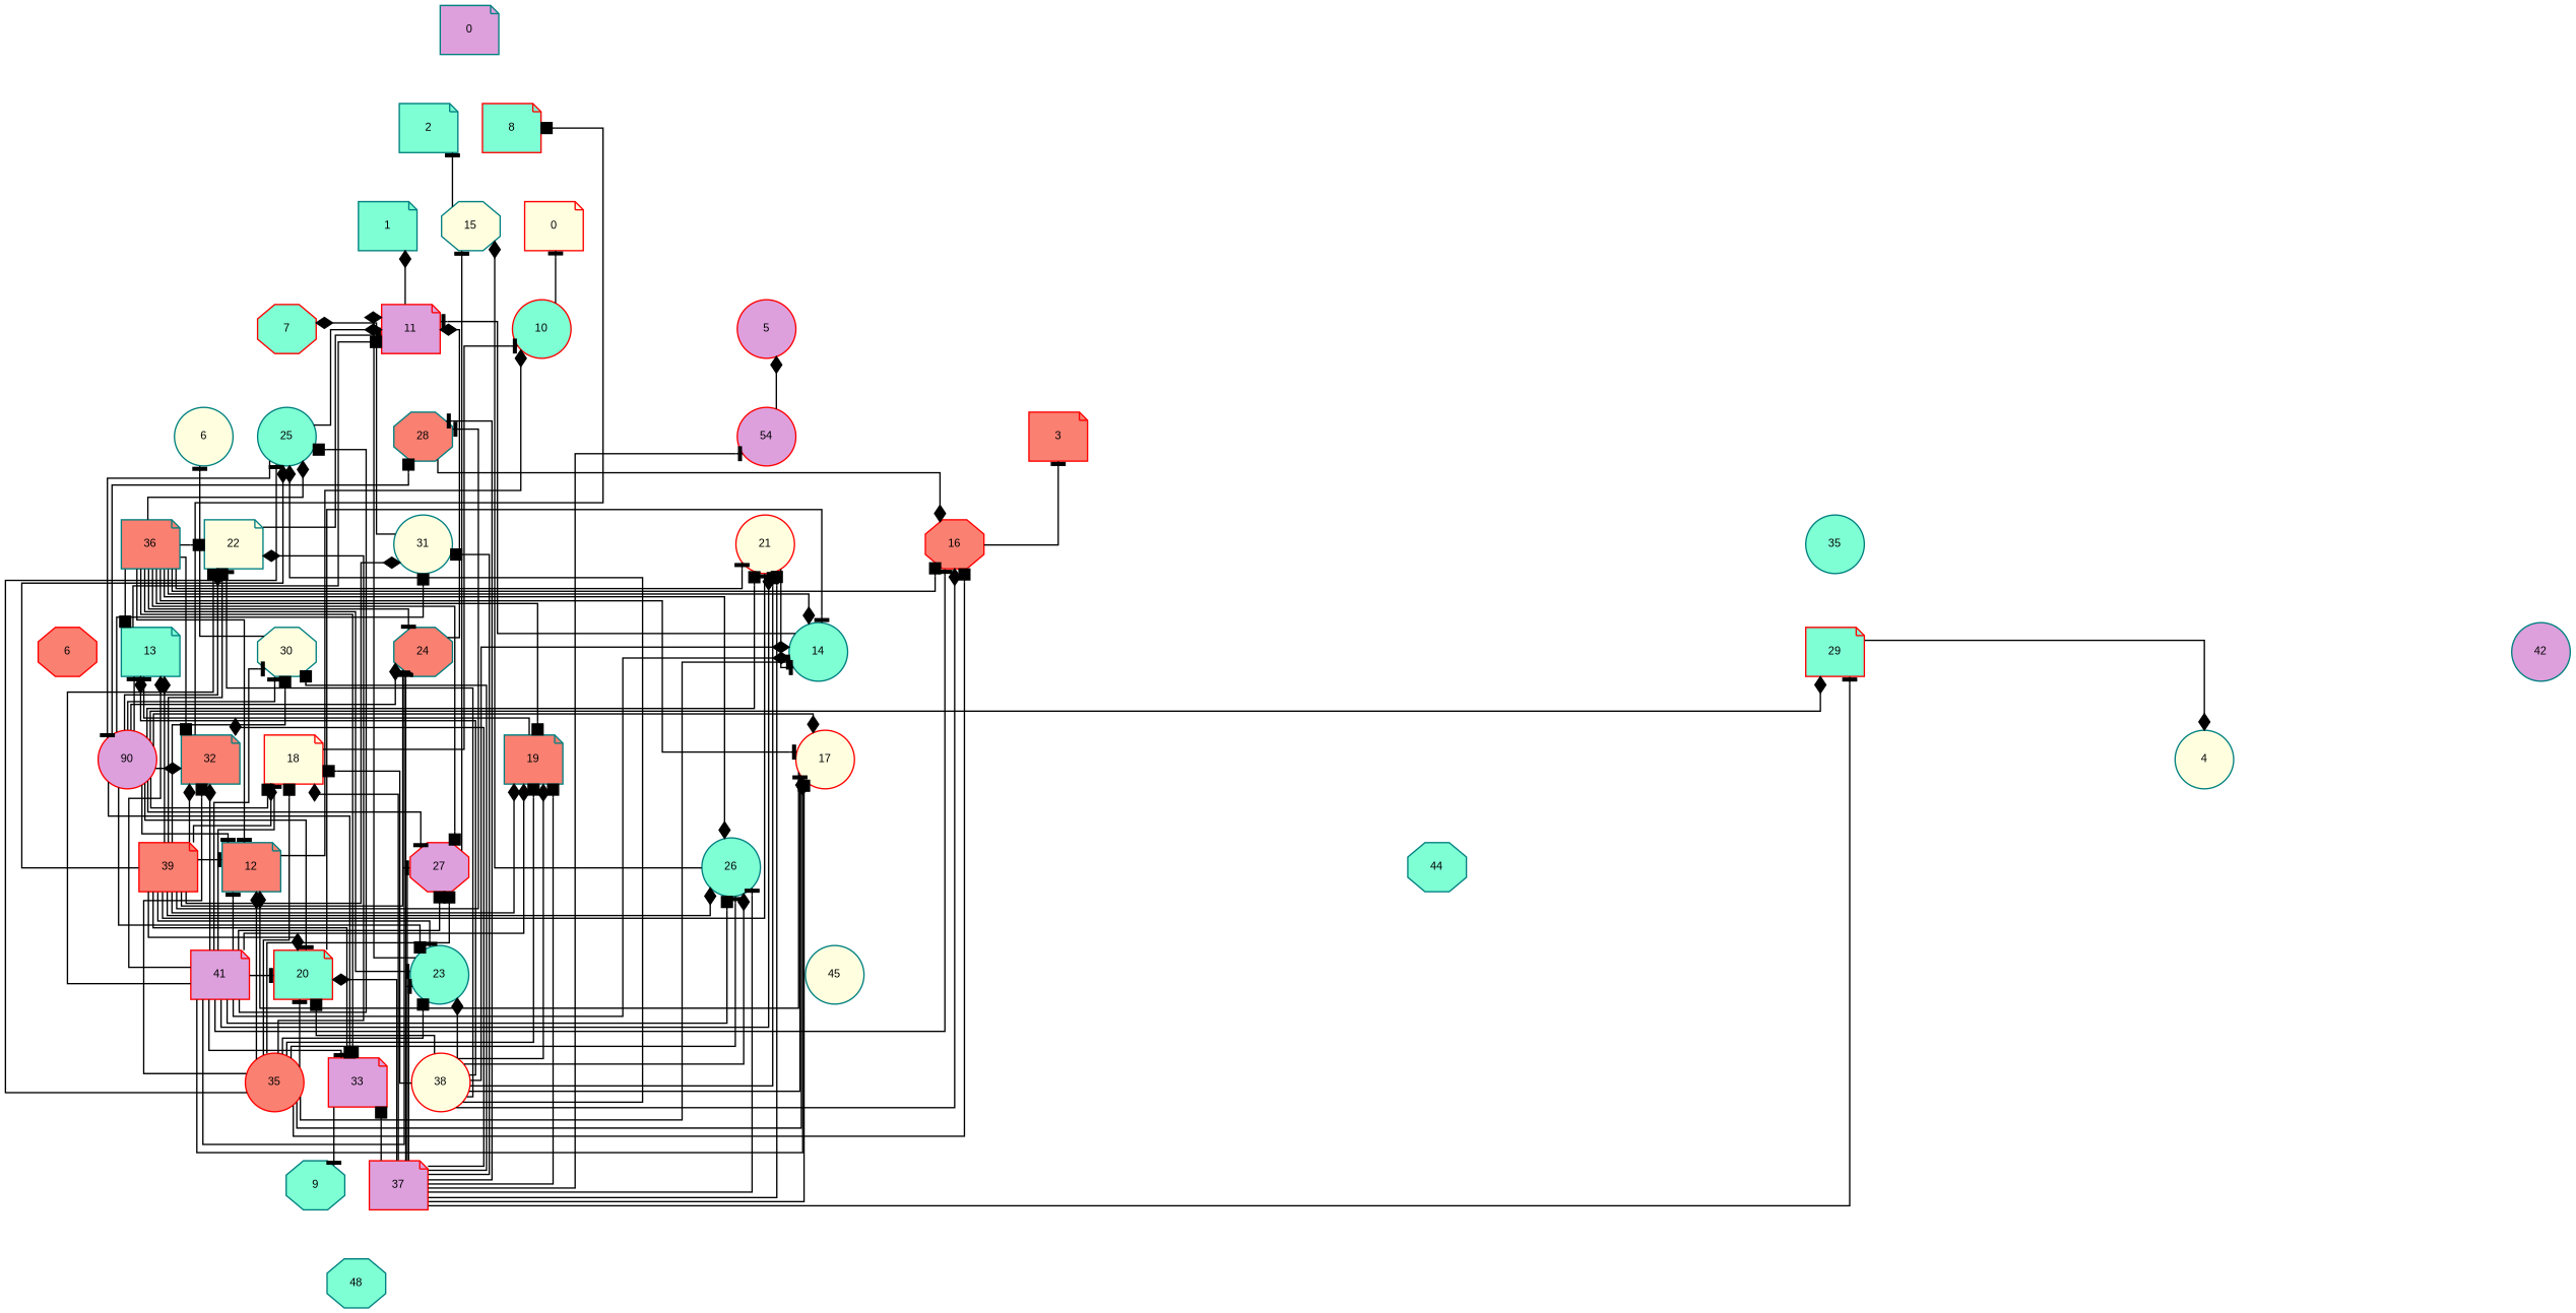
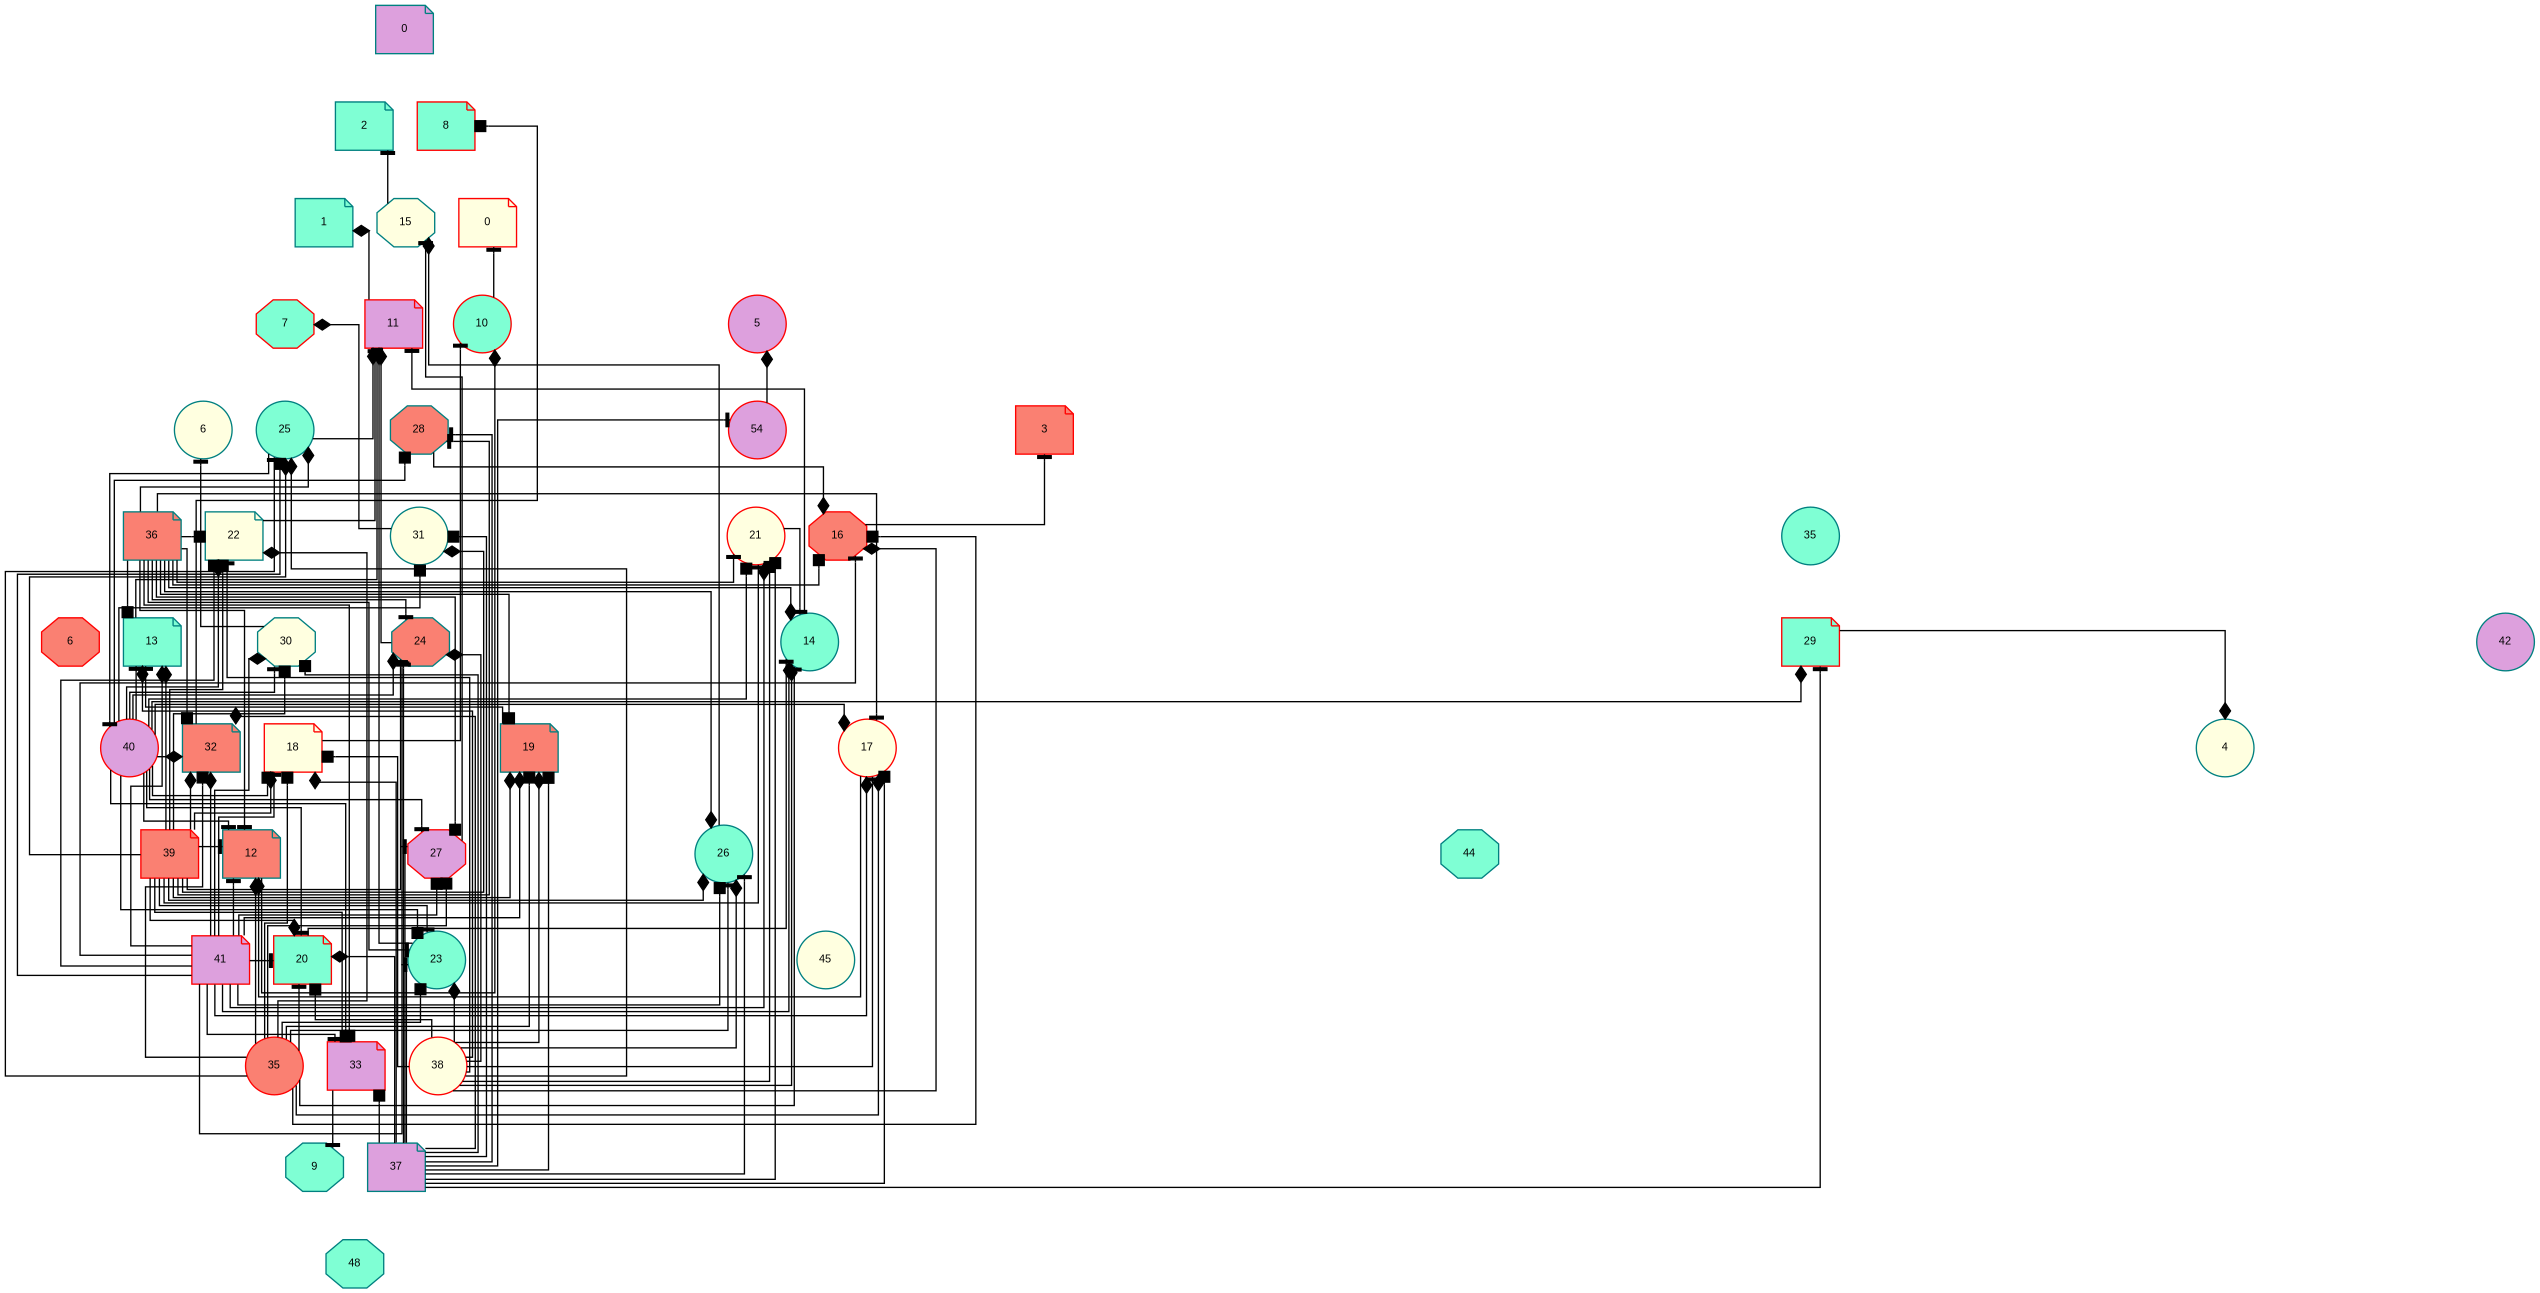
  digraph {
    fontname="Liberation Sans"
    rank=same
    rankdir=TB
    splines=ortho
    node [color=teal fillcolor=aquamarine fixedsize=true fontname="Liberation Sans" fontsize=8 shape=note style=filled]
    edge [constraint=false fontname="Liberation Sans" style=vis]
    n1 [fillcolor=plum label=0 width=0.6]
    n2 [label=2 width=0.6]
    n3 [color=red label=8 width=0.6]
    n4 [label=1 width=0.6]
    n5 [fillcolor=lightyellow label=15 shape=octagon width=0.6]
    n6 [color=red fillcolor=lightyellow label=0 width=0.6]
    n7 [color=red label=7 shape=octagon width=0.6]
    n8 [color=red fillcolor=plum label=11 width=0.6]
    n9 [color=red label=10 shape=circle width=0.6]
    n10 [fillcolor=lightyellow label=6 shape=circle width=0.6]
    n11 [label=25 shape=circle width=0.6]
    n12 [fillcolor=salmon label=28 shape=octagon width=0.6]
    n13 [fillcolor=salmon label=36 width=0.6]
    n14 [fillcolor=lightyellow label=22 width=0.6]
-   n15 [color=red fillcolor=plum label=90 shape=circle width=0.6]
+   n15 [color=red fillcolor=plum label=40 shape=circle width=0.6]
    n16 [fillcolor=lightyellow label=31 shape=circle width=0.6]
    n17 [color=red fillcolor=salmon label=6 shape=octagon width=0.6]
    n18 [label=13 width=0.6]
    n19 [fillcolor=salmon label=32 width=0.6]
    n20 [color=red fillcolor=lightyellow label=21 shape=circle width=0.6]
    n21 [fillcolor=salmon label=24 shape=octagon width=0.6]
    n22 [fillcolor=salmon label=12 width=0.6]
    n23 [color=red fillcolor=salmon label=16 shape=octagon width=0.6]
    n24 [label=14 shape=circle width=0.6]
    n25 [fillcolor=salmon label=19 width=0.6]
    n26 [color=red fillcolor=plum label=27 shape=octagon width=0.6]
    n27 [color=red fillcolor=lightyellow label=17 shape=circle width=0.6]
    n28 [label=26 shape=circle width=0.6]
    n29 [label=23 shape=circle width=0.6]
    n30 [color=red fillcolor=plum label=33 width=0.6]
    n31 [fillcolor=lightyellow label=30 shape=octagon width=0.6]
    n32 [color=red fillcolor=salmon label=39 width=0.6]
    n33 [color=red fillcolor=lightyellow label=18 width=0.6]
    n34 [color=red label=20 width=0.6]
    n35 [color=red fillcolor=plum label=41 width=0.6]
    n36 [color=red label=29 width=0.6]
    n37 [color=red fillcolor=salmon label=3 width=0.6]
    n38 [label=44 shape=octagon width=0.6]
    n39 [fillcolor=lightyellow label=45 shape=circle width=0.6]
    n40 [color=red fillcolor=lightyellow label=38 shape=circle width=0.6]
    n41 [label=9 shape=octagon width=0.6]
-   n42 [color=red fillcolor=plum label=37 width=0.6]
+   n42 [fillcolor=plum label=37 width=0.6]
    n43 [color=red fillcolor=plum label=5 shape=circle width=0.6]
    n44 [color=red fillcolor=plum label=54 shape=circle width=0.6]
    n45 [color=red fillcolor=salmon label=35 shape=circle width=0.6]
    n46 [fillcolor=lightyellow label=4 shape=circle width=0.6]
    n47 [label=35 shape=circle width=0.6]
    n48 [fillcolor=plum label=42 shape=circle width=0.6]
    n49 [label=48 shape=octagon width=0.6]
    n1 -> n2 [constraint=true style=invis]
    n1 -> n3 [constraint=true style=invis]
    n2 -> n4 [constraint=true style=invis]
    n2 -> n5 [constraint=true style=invis]
    n3 -> n5 [constraint=true style=invis]
    n3 -> n6 [constraint=true style=invis]
    n4 -> n7 [constraint=true style=invis]
    n4 -> n8 [constraint=true style=invis]
    n5 -> n2 [arrowhead=tee]
    n5 -> n8 [constraint=true style=invis]
    n5 -> n9 [constraint=true style=invis]
    n6 -> n9 [constraint=true style=invis]
    n6 -> n43 [constraint=true style=invis]
    n7 -> n10 [constraint=true style=invis]
    n7 -> n11 [constraint=true style=invis]
    n8 -> n4 [arrowhead=diamond]
    n8 -> n11 [constraint=true style=invis]
    n8 -> n12 [constraint=true style=invis]
    n9 -> n6 [arrowhead=tee]
    n9 -> n12 [constraint=true style=invis]
    n9 -> n44 [constraint=true style=invis]
    n10 -> n13 [constraint=true style=invis]
    n10 -> n14 [constraint=true style=invis]
    n11 -> n8 [arrowhead=diamond]
    n11 -> n14 [constraint=true style=invis]
    n11 -> n15 [arrowhead=tee]
    n11 -> n16 [constraint=true style=invis]
    n12 -> n16 [constraint=true style=invis]
    n12 -> n20 [constraint=true style=invis]
    n12 -> n23 [arrowhead=diamond]
    n13 -> n11 [arrowhead=diamond]
    n13 -> n14 [arrowhead=box]
    n13 -> n17 [constraint=true style=invis]
    n13 -> n18 [arrowhead=box]
    n13 -> n18 [constraint=true style=invis]
    n13 -> n19 [arrowhead=box]
    n13 -> n20 [arrowhead=tee]
    n13 -> n21 [arrowhead=tee]
    n13 -> n22 [arrowhead=tee]
    n13 -> n23 [arrowhead=box]
    n13 -> n24 [arrowhead=diamond]
    n13 -> n25 [arrowhead=box]
    n13 -> n26 [arrowhead=box]
    n13 -> n27 [arrowhead=tee]
    n13 -> n28 [arrowhead=diamond]
    n13 -> n29 [arrowhead=tee]
    n13 -> n30 [arrowhead=box]
    n14 -> n8 [arrowhead=tee]
    n14 -> n18 [constraint=true style=invis]
    n14 -> n31 [constraint=true style=invis]
    n15 -> n12 [arrowhead=box]
    n15 -> n14 [arrowhead=diamond]
    n15 -> n16 [arrowhead=box]
    n15 -> n18 [arrowhead=tee]
    n15 -> n19 [arrowhead=diamond]
    n15 -> n20 [arrowhead=box]
    n15 -> n21 [arrowhead=diamond]
    n15 -> n22 [arrowhead=tee]
    n15 -> n26 [arrowhead=tee]
    n15 -> n27 [arrowhead=diamond]
    n15 -> n29 [arrowhead=box]
    n15 -> n30 [arrowhead=box]
    n15 -> n31 [arrowhead=tee]
    n15 -> n32 [constraint=true style=invis]
    n15 -> n33 [arrowhead=box]
    n15 -> n34 [arrowhead=tee]
    n15 -> n36 [arrowhead=diamond]
    n16 -> n7 [arrowhead=diamond]
    n16 -> n21 [constraint=true style=invis]
    n16 -> n31 [constraint=true style=invis]
    n17 -> n15 [constraint=true style=invis]
    n18 -> n8 [arrowhead=box]
    n18 -> n15 [constraint=true style=invis]
    n18 -> n19 [constraint=true style=invis]
    n19 -> n3 [arrowhead=box]
    n19 -> n22 [constraint=true style=invis]
    n19 -> n32 [constraint=true style=invis]
    n20 -> n21 [constraint=true style=invis]
    n20 -> n24 [arrowhead=tee]
    n20 -> n24 [constraint=true style=invis]
    n21 -> n8 [arrowhead=diamond]
    n21 -> n25 [constraint=true style=invis]
    n21 -> n33 [constraint=true style=invis]
    n22 -> n9 [arrowhead=diamond]
    n22 -> n34 [constraint=true style=invis]
    n22 -> n35 [constraint=true style=invis]
    n23 -> n24 [constraint=true style=invis]
    n23 -> n36 [constraint=true style=invis]
    n23 -> n37 [arrowhead=tee]
    n24 -> n8 [arrowhead=tee]
    n24 -> n25 [constraint=true style=invis]
    n24 -> n27 [constraint=true style=invis]
    n25 -> n18 [arrowhead=tee]
    n25 -> n26 [constraint=true style=invis]
    n25 -> n28 [constraint=true style=invis]
    n26 -> n5 [arrowhead=tee]
    n26 -> n29 [constraint=true style=invis]
    n26 -> n34 [constraint=true style=invis]
    n27 -> n22 [arrowhead=diamond]
    n27 -> n28 [constraint=true style=invis]
    n27 -> n38 [constraint=true style=invis]
    n28 -> n5 [arrowhead=diamond]
    n28 -> n29 [constraint=true style=invis]
    n28 -> n39 [constraint=true style=invis]
    n29 -> n8 [arrowhead=diamond]
    n29 -> n30 [constraint=true style=invis]
    n29 -> n40 [constraint=true style=invis]
    n30 -> n41 [arrowhead=tee]
    n30 -> n41 [constraint=true style=invis]
    n30 -> n42 [constraint=true style=invis]
    n31 -> n10 [arrowhead=tee]
    n31 -> n19 [constraint=true style=invis]
    n31 -> n33 [constraint=true style=invis]
    n32 -> n11 [arrowhead=diamond]
    n32 -> n12 [arrowhead=tee]
    n32 -> n14 [arrowhead=box]
    n32 -> n16 [arrowhead=diamond]
    n32 -> n18 [arrowhead=diamond]
    n32 -> n19 [arrowhead=diamond]
    n32 -> n20 [arrowhead=tee]
    n32 -> n21 [arrowhead=tee]
    n32 -> n22 [arrowhead=tee]
    n32 -> n25 [arrowhead=diamond]
    n32 -> n28 [arrowhead=diamond]
    n32 -> n29 [arrowhead=tee]
    n32 -> n30 [arrowhead=tee]
    n32 -> n31 [arrowhead=box]
    n32 -> n33 [arrowhead=diamond]
    n32 -> n34 [arrowhead=diamond]
    n32 -> n35 [constraint=true style=invis]
    n33 -> n9 [arrowhead=tee]
    n33 -> n22 [constraint=true style=invis]
    n33 -> n26 [constraint=true style=invis]
    n34 -> n24 [arrowhead=tee]
    n34 -> n30 [constraint=true style=invis]
    n34 -> n45 [constraint=true style=invis]
    n35 -> n11 [arrowhead=box]
    n35 -> n14 [arrowhead=box]
    n35 -> n18 [arrowhead=diamond]
    n35 -> n19 [arrowhead=diamond]
    n35 -> n20 [arrowhead=diamond]
    n35 -> n21 [arrowhead=tee]
    n35 -> n22 [arrowhead=tee]
    n35 -> n23 [arrowhead=tee]
    n35 -> n24 [arrowhead=diamond]
    n35 -> n25 [arrowhead=diamond]
    n35 -> n26 [arrowhead=box]
    n35 -> n27 [arrowhead=diamond]
    n35 -> n28 [arrowhead=box]
    n35 -> n30 [arrowhead=tee]
-   n35 -> n31 [arrowhead=tee]
+   n35 -> n31 [arrowhead=diamond]
    n35 -> n33 [arrowhead=tee]
    n35 -> n34 [arrowhead=tee]
    n35 -> n45 [constraint=true style=invis]
    n36 -> n27 [constraint=true style=invis]
    n36 -> n46 [arrowhead=diamond]
    n36 -> n46 [constraint=true style=invis]
    n37 -> n23 [constraint=true style=invis]
    n37 -> n47 [constraint=true style=invis]
    n38 -> n39 [constraint=true style=invis]
    n39 -> n40 [constraint=true style=invis]
    n40 -> n11 [arrowhead=diamond]
    n40 -> n14 [arrowhead=tee]
    n40 -> n18 [arrowhead=diamond]
    n40 -> n20 [arrowhead=box]
+   n40 -> n21 [arrowhead=diamond]
    n40 -> n23 [arrowhead=diamond]
    n40 -> n24 [arrowhead=diamond]
    n40 -> n25 [arrowhead=diamond]
    n40 -> n27 [arrowhead=tee]
    n40 -> n28 [arrowhead=diamond]
    n40 -> n29 [arrowhead=diamond]
    n40 -> n33 [arrowhead=box]
    n40 -> n34 [arrowhead=box]
    n40 -> n42 [constraint=true style=invis]
    n41 -> n49 [constraint=true style=invis]
    n42 -> n12 [arrowhead=tee]
    n42 -> n16 [arrowhead=box]
    n42 -> n19 [arrowhead=diamond]
    n42 -> n20 [arrowhead=box]
    n42 -> n21 [arrowhead=tee]
    n42 -> n25 [arrowhead=box]
    n42 -> n26 [arrowhead=tee]
    n42 -> n27 [arrowhead=box]
    n42 -> n28 [arrowhead=tee]
    n42 -> n29 [arrowhead=tee]
    n42 -> n30 [arrowhead=box]
    n42 -> n31 [arrowhead=box]
    n42 -> n33 [arrowhead=diamond]
    n42 -> n34 [arrowhead=diamond]
    n42 -> n36 [arrowhead=tee]
    n42 -> n44 [arrowhead=tee]
    n42 -> n49 [constraint=true style=invis]
    n43 -> n37 [constraint=true style=invis]
    n43 -> n44 [constraint=true style=invis]
    n44 -> n20 [constraint=true style=invis]
    n44 -> n23 [constraint=true style=invis]
    n44 -> n43 [arrowhead=diamond]
    n45 -> n11 [arrowhead=tee]
    n45 -> n14 [arrowhead=diamond]
    n45 -> n19 [arrowhead=box]
    n45 -> n22 [arrowhead=diamond]
    n45 -> n23 [arrowhead=box]
    n45 -> n24 [arrowhead=tee]
    n45 -> n25 [arrowhead=box]
    n45 -> n26 [arrowhead=box]
    n45 -> n27 [arrowhead=diamond]
    n45 -> n28 [arrowhead=tee]
    n45 -> n29 [arrowhead=box]
    n45 -> n33 [arrowhead=box]
    n45 -> n34 [arrowhead=tee]
    n45 -> n41 [constraint=true style=invis]
    n46 -> n38 [constraint=true style=invis]
    n47 -> n36 [constraint=true style=invis]
    n47 -> n48 [constraint=true style=invis]
    n48 -> n46 [constraint=true style=invis]
  }
